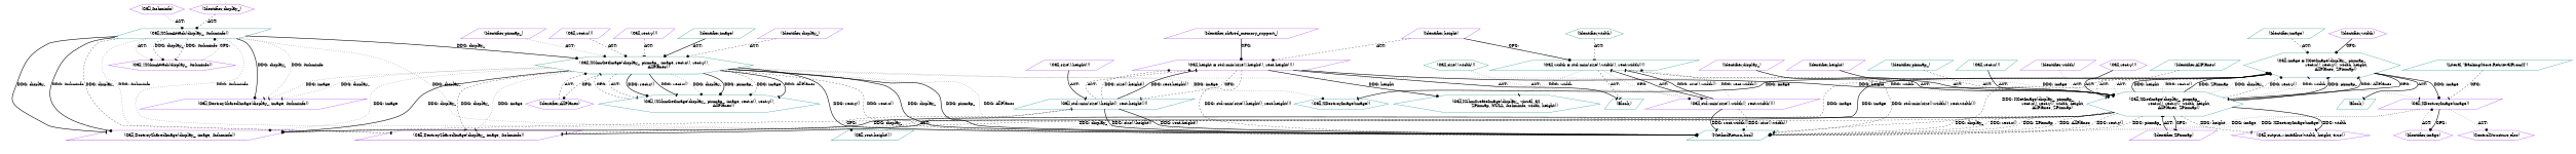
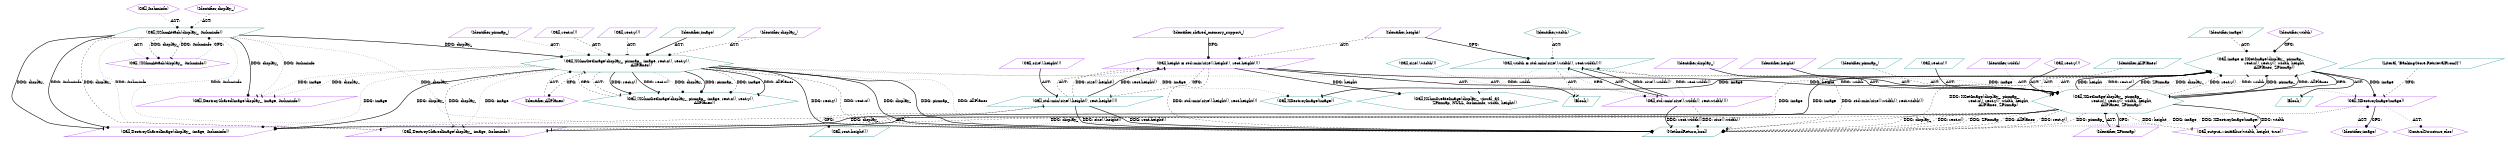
  digraph {
    node [color=purple shape=parallelogram]
    edge [arrowhead=tee style=bold]
    n1 [label="(Call,XDestroyImage(image))"]
    n2 [label="(Identifier,image)" shape=hexagon]
    n3 [color=teal label="(MethodReturn,bool)"]
    n4 [label="(ControlStructure,else)" shape=hexagon]
    n5 [color=teal label="(Call,image = XGetImage(display_, pixmap_,\n                       rect.x(), rect.y(), width, height,\n                      AllPlanes, ZPixmap))" shape=hexagon]
    n6 [color=teal label="(Call,XGetImage(display_, pixmap_,\n                       rect.x(), rect.y(), width, height,\n                      AllPlanes, ZPixmap))" shape=hexagon]
    n7 [color=teal label="(Block,)"]
    n8 [label="(Call,DestroySharedImage(display_, image, &shminfo))"]
    n9 [color=teal label="(Call,XDestroyImage(image))" shape=hexagon]
    n10 [label="(Call,DestroySharedImage(display_, image, &shminfo))"]
    n11 [label="(Identifier,ZPixmap)"]
    n12 [label="(Call,output->initialize(width, height, true))" shape=hexagon]
    n13 [color=teal label="(Call,width = std::min(size().width(), rect.width()))"]
    n14 [label="(Call,std::min(size().width(), rect.width()))"]
    n15 [color=teal label="(Call,XShmCreateImage(display_, visual, 32,\n                            ZPixmap, NULL, &shminfo, width, height))" shape=hexagon]
    n16 [color=teal label="(Block,)"]
    n17 [label="(Call,height = std::min(size().height(), rect.height()))"]
    n18 [color=teal label="(Call,std::min(size().height(), rect.height()))"]
    n19 [color=teal label="(Call,rect.height())"]
    n20 [color=teal label="(Call,XShmGetImage(display_, pixmap_, image, rect.x(), rect.y(),\n                       AllPlanes))" shape=hexagon]
    n21 [label="(Identifier,AllPlanes)" shape=hexagon]
    n22 [color=teal label="(Call,!XShmGetImage(display_, pixmap_, image, rect.x(), rect.y(),\n                       AllPlanes))" shape=hexagon]
    n23 [label="(Call,DestroySharedImage(display_, image, &shminfo))"]
    n24 [color=teal label="(Call,XShmAttach(display_, &shminfo))"]
    n25 [label="(Call,!XShmAttach(display_, &shminfo))" shape=hexagon]
    n26 [label="(Call,&shminfo)" shape=hexagon]
    n27 [label="(Identifier,display_)"]
    n28 [label="(Identifier,height)"]
    n29 [label="(Identifier,height)"]
    n30 [label="(Identifier,display_)" shape=hexagon]
    n31 [color=teal label="(Identifier,width)" shape=hexagon]
    n32 [label="(Call,rect.y())"]
    n33 [color=teal label="(Identifier,pixmap_)"]
    n34 [color=teal label="(Call,rect.x())"]
    n35 [color=teal label="(Identifier,image)"]
    n36 [color=teal label="(Call,size().width())" shape=hexagon]
    n37 [color=teal label="(Identifier,image)"]
    n38 [label="(Call,size().height())"]
    n39 [color=teal label="(Literal,\"BackingStore.RetrievalFromX\")"]
    n40 [label="(Identifier,display_)"]
    n41 [label="(Identifier,width)" shape=hexagon]
    n42 [label="(Identifier,pixmap_)"]
    n43 [label="(Identifier,width)"]
    n44 [label="(Call,rect.y())" shape=hexagon]
    n45 [color=teal label="(Identifier,AllPlanes)"]
    n46 [label="(Identifier,shared_memory_support_)"]
    n47 [label="(Call,rect.x())"]
    n1 -> n2 [arrowhead=dot label="CFG: "]
    n1 -> n3 [arrowhead=dot label="DDG: image" style=dotted]
    n1 -> n3 [label="DDG: XDestroyImage(image)" style=dotted]
    n1 -> n4 [arrowhead=dot label="AST: " style=dotted]
    n2 -> n1 [arrowhead=dot label="AST: " style=dotted]
    n5 -> n1 [arrowhead=dot label="DDG: image"]
    n5 -> n3 [label="DDG: XGetImage(display_, pixmap_,\n                       rect.x(), rect.y(), width, height,\n                      AllPlanes, ZPixmap)" style=dashed]
    n5 -> n6 [label="CFG: "]
    n5 -> n7 [label="AST: "]
    n5 -> n8 [label="DDG: image" style=dashed]
    n5 -> n9 [label="DDG: image"]
    n5 -> n10 [label="DDG: image"]
    n6 -> n3 [label="DDG: display_" style=dashed]
    n6 -> n3 [arrowhead=dot label="DDG: rect.x()" style=dashed]
    n6 -> n3 [label="DDG: ZPixmap" style=dashed]
    n6 -> n3 [arrowhead=dot label="DDG: AllPlanes" style=dashed]
    n6 -> n3 [arrowhead=dot label="DDG: rect.y()" style=dashed]
    n6 -> n3 [arrowhead=dot label="DDG: pixmap_" style=dashed]
    n6 -> n5 [arrowhead=dot label="AST: " style=dotted]
    n6 -> n5 [label="DDG: height"]
    n6 -> n5 [arrowhead=dot label="DDG: rect.x()" style=dotted]
    n6 -> n5 [arrowhead=dot label="DDG: ZPixmap"]
    n6 -> n5 [arrowhead=dot label="DDG: display_" style=dotted]
    n6 -> n5 [arrowhead=dot label="DDG: rect.y()" style=dashed]
    n6 -> n5 [label="DDG: width" style=dotted]
    n6 -> n5 [label="DDG: pixmap_"]
    n6 -> n5 [label="DDG: AllPlanes"]
    n6 -> n8 [arrowhead=dot label="DDG: display_"]
    n6 -> n10 [label="DDG: display_" style=dashed]
    n6 -> n11 [label="CFG: "]
    n6 -> n12 [label="DDG: width"]
    n6 -> n12 [label="DDG: height" style=dashed]
    n11 -> n6 [label="AST: "]
    n13 -> n3 [label="DDG: std::min(size().width(), rect.width())" style=dashed]
    n13 -> n6 [label="DDG: width" style=dotted]
    n13 -> n14 [arrowhead=dot label="CFG: " style=dotted]
    n13 -> n15 [label="DDG: width" style=dotted]
    n13 -> n16 [label="AST: " style=dashed]
    n14 -> n3 [label="DDG: rect.width()"]
    n14 -> n3 [arrowhead=dot label="DDG: size().width()" style=dashed]
    n14 -> n13 [label="AST: "]
    n14 -> n13 [label="DDG: size().width()"]
    n14 -> n13 [arrowhead=dot label="DDG: rect.width()" style=dotted]
    n17 -> n3 [arrowhead=dot label="DDG: std::min(size().height(), rect.height())" style=dashed]
    n17 -> n6 [label="DDG: height"]
    n17 -> n15 [arrowhead=dot label="DDG: height"]
    n17 -> n16 [label="AST: "]
    n17 -> n18 [label="CFG: " style=dashed]
    n18 -> n3 [label="DDG: size().height()"]
    n18 -> n3 [arrowhead=dot label="DDG: rect.height()"]
    n18 -> n17 [arrowhead=dot label="AST: " style=dashed]
    n18 -> n17 [arrowhead=dot label="DDG: size().height()" style=dashed]
    n18 -> n17 [label="DDG: rect.height()"]
    n18 -> n19 [arrowhead=dot label="CFG: " style=dashed]
    n19 -> n18 [label="AST: " style=dashed]
    n20 -> n1 [label="DDG: image" style=dotted]
    n20 -> n3 [label="DDG: display_"]
    n20 -> n3 [arrowhead=dot label="DDG: pixmap_"]
    n20 -> n3 [arrowhead=dot label="DDG: AllPlanes" style=dotted]
    n20 -> n3 [label="DDG: rect.y()"]
    n20 -> n3 [label="DDG: rect.x()" style=dashed]
    n20 -> n8 [label="DDG: display_"]
    n20 -> n8 [arrowhead=dot label="DDG: image" style=dotted]
    n20 -> n9 [arrowhead=dot label="DDG: image" style=dotted]
    n20 -> n10 [label="DDG: display_" style=dashed]
    n20 -> n10 [label="DDG: image" style=dotted]
    n20 -> n21 [arrowhead=dot label="CFG: " style=dashed]
    n20 -> n22 [label="AST: " style=dashed]
    n20 -> n22 [arrowhead=dot label="DDG: rect.y()"]
    n20 -> n22 [label="DDG: rect.x()"]
    n20 -> n22 [arrowhead=dot label="DDG: display_" style=dotted]
    n20 -> n22 [arrowhead=dot label="DDG: pixmap_"]
    n20 -> n22 [arrowhead=dot label="DDG: image" style=dashed]
    n20 -> n22 [label="DDG: AllPlanes"]
    n20 -> n23 [label="DDG: display_" style=dotted]
    n20 -> n23 [label="DDG: image" style=dotted]
    n21 -> n20 [arrowhead=dot label="AST: " style=dashed]
    n22 -> n20 [label="CFG: " style=dashed]
    n24 -> n3 [label="DDG: &shminfo" style=dotted]
    n24 -> n3 [arrowhead=dot label="DDG: display_" style=dotted]
    n24 -> n8 [label="DDG: display_"]
    n24 -> n8 [arrowhead=dot label="DDG: &shminfo"]
    n24 -> n10 [label="DDG: display_" style=dashed]
    n24 -> n10 [label="DDG: &shminfo" style=dotted]
    n24 -> n20 [arrowhead=dot label="DDG: display_"]
    n24 -> n23 [arrowhead=dot label="DDG: display_"]
    n24 -> n23 [label="DDG: &shminfo" style=dotted]
    n24 -> n25 [arrowhead=dot label="AST: " style=dotted]
    n24 -> n25 [arrowhead=dot label="DDG: display_" style=dashed]
    n24 -> n25 [label="DDG: &shminfo" style=dashed]
    n25 -> n24 [arrowhead=dot label="CFG: " style=dotted]
    n26 -> n24 [arrowhead=dot label="AST: " style=dotted]
    n27 -> n6 [arrowhead=dot label="AST: "]
    n28 -> n6 [label="AST: "]
    n29 -> n13 [arrowhead=dot label="CFG: "]
    n29 -> n17 [arrowhead=dot label="AST: " style=dashed]
    n30 -> n24 [arrowhead=dot label="AST: " style=dashed]
    n31 -> n13 [label="AST: " style=dashed]
    n32 -> n20 [label="AST: " style=dashed]
    n33 -> n6 [label="AST: " style=dashed]
    n34 -> n6 [label="AST: "]
    n35 -> n5 [arrowhead=dot label="AST: " style=dashed]
-   n36 -> n14 [arrowhead=dot label="AST: " style=dotted]
+   n36 -> n14 [label="AST: " style=dotted]
    n37 -> n20 [arrowhead=dot label="AST: "]
    n38 -> n18 [label="AST: "]
    n39 -> n1 [label="CFG: " style=dashed]
    n40 -> n20 [arrowhead=dot label="AST: " style=dashed]
    n41 -> n5 [arrowhead=dot label="CFG: "]
    n42 -> n20 [arrowhead=dot label="AST: " style=dotted]
    n43 -> n6 [arrowhead=dot label="AST: " style=dotted]
    n44 -> n6 [label="AST: "]
    n45 -> n6 [label="AST: " style=dashed]
    n46 -> n17 [arrowhead=dot label="CFG: "]
    n47 -> n20 [arrowhead=dot label="AST: " style=dashed]
  }
